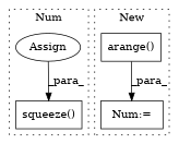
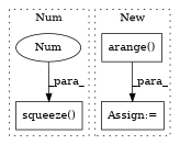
  digraph {
    node [a=75 shape=box]
    n1 [l="58,1" label="squeeze()" s="4007,4066"]
-   n2 [a=76 l=1 label=Assign s=4065 shape=ellipse]
+   n2 [a=76 l=1 label=Num s=4065 shape=ellipse]
    n3 [l="13,1" label="arange()" s="2010,2036"]
-   n4 [a=68 l=3 label="Num:=" s=2007]
+   n4 [a=68 l=3 label="Assign:=" s=2007]
    subgraph cluster_1 {
      label=Num
      style=dotted
      n1
      n2
    }
    subgraph cluster_2 {
      label=New
      style=dotted
      n3
      n4
    }
    n2 -> n1 [label=_para_]
    n3 -> n4 [label=_para_]
  }
